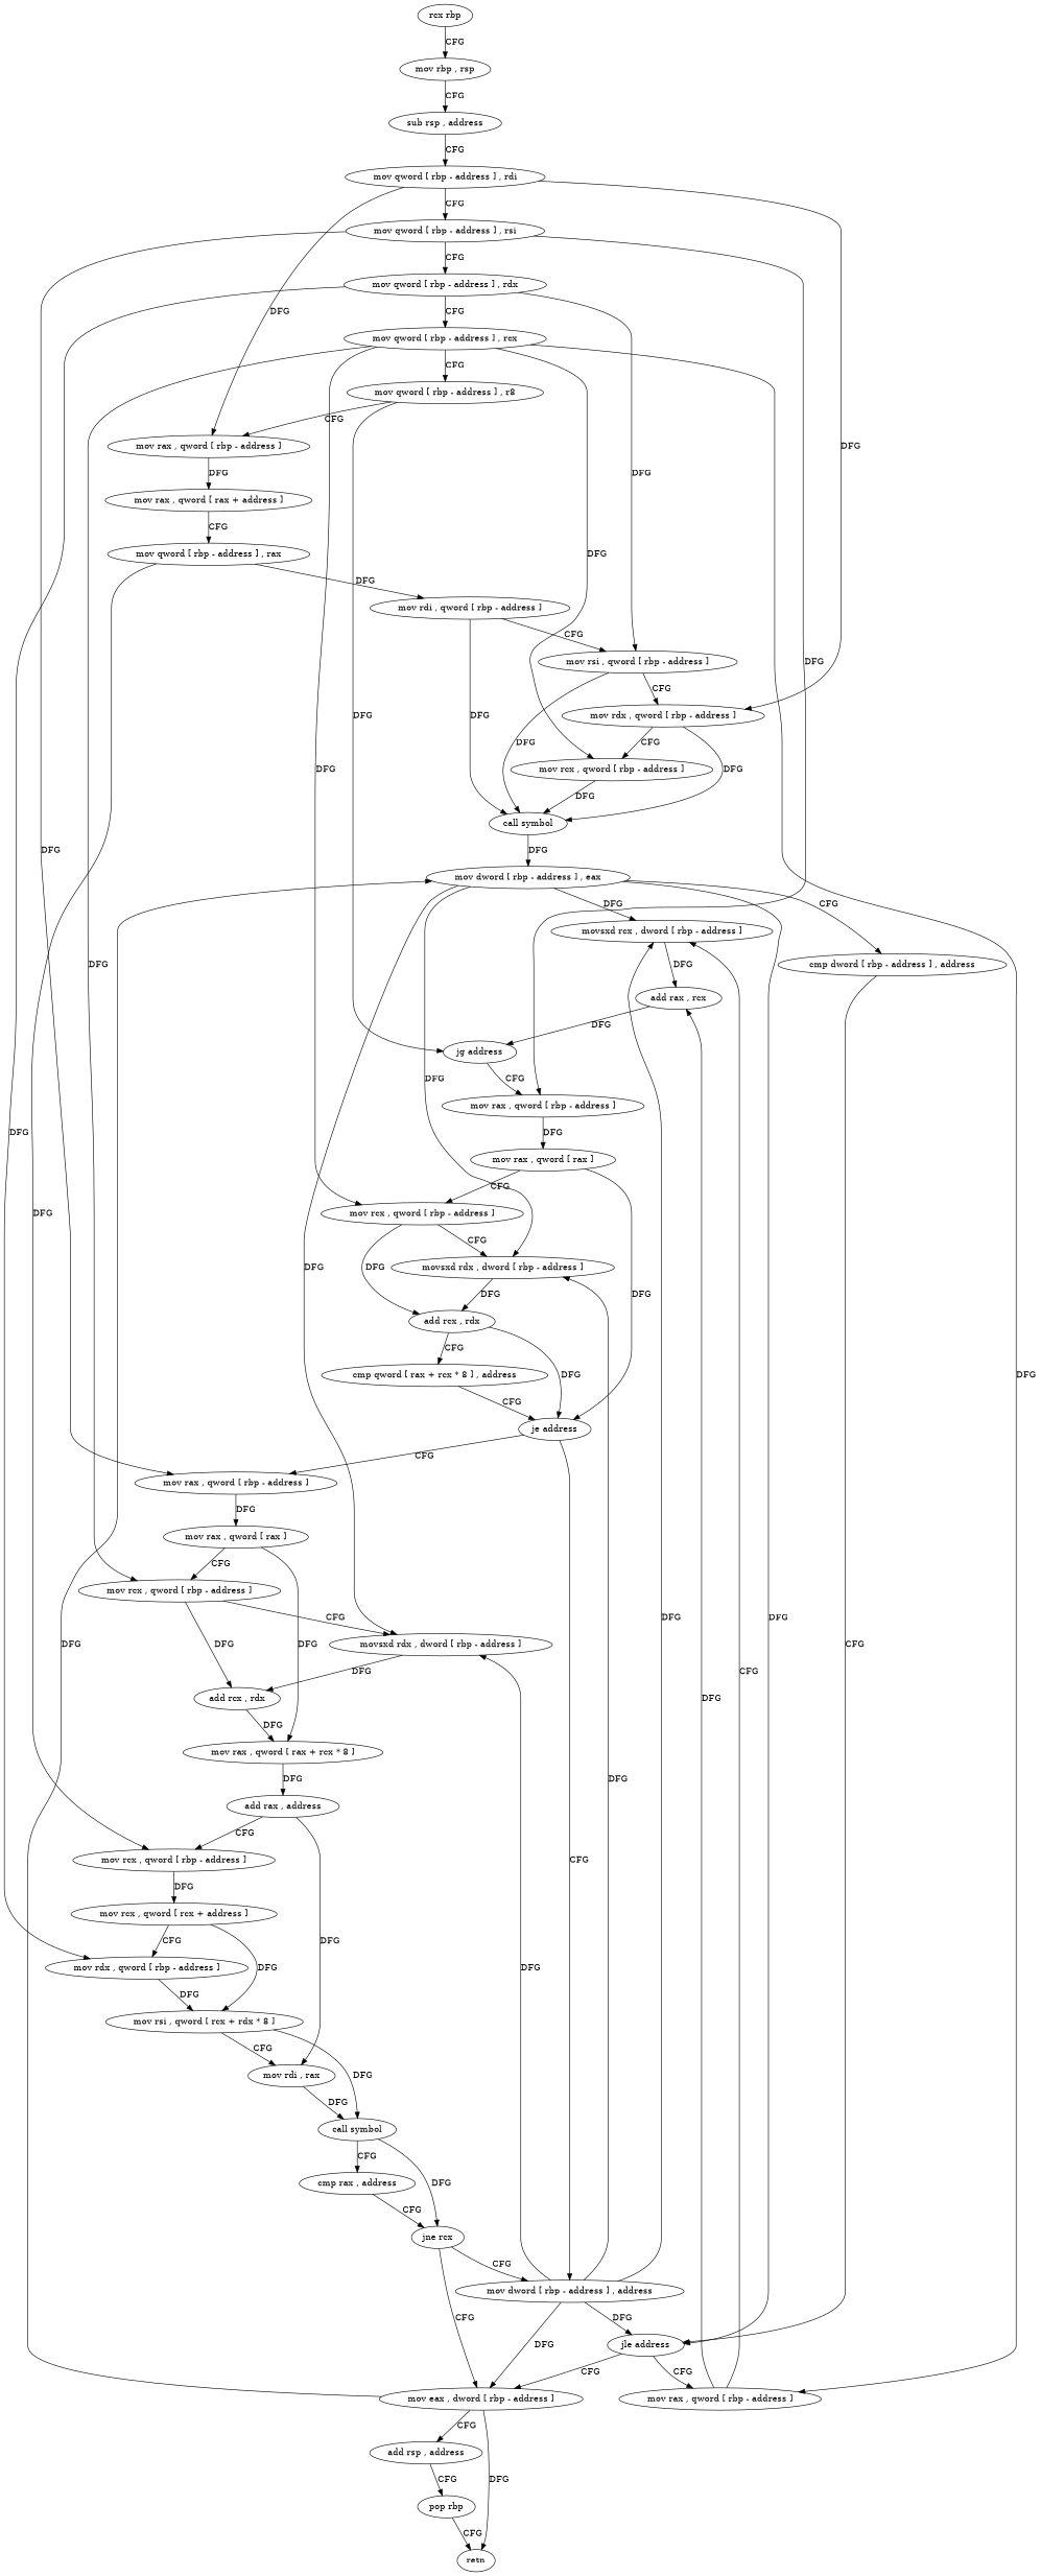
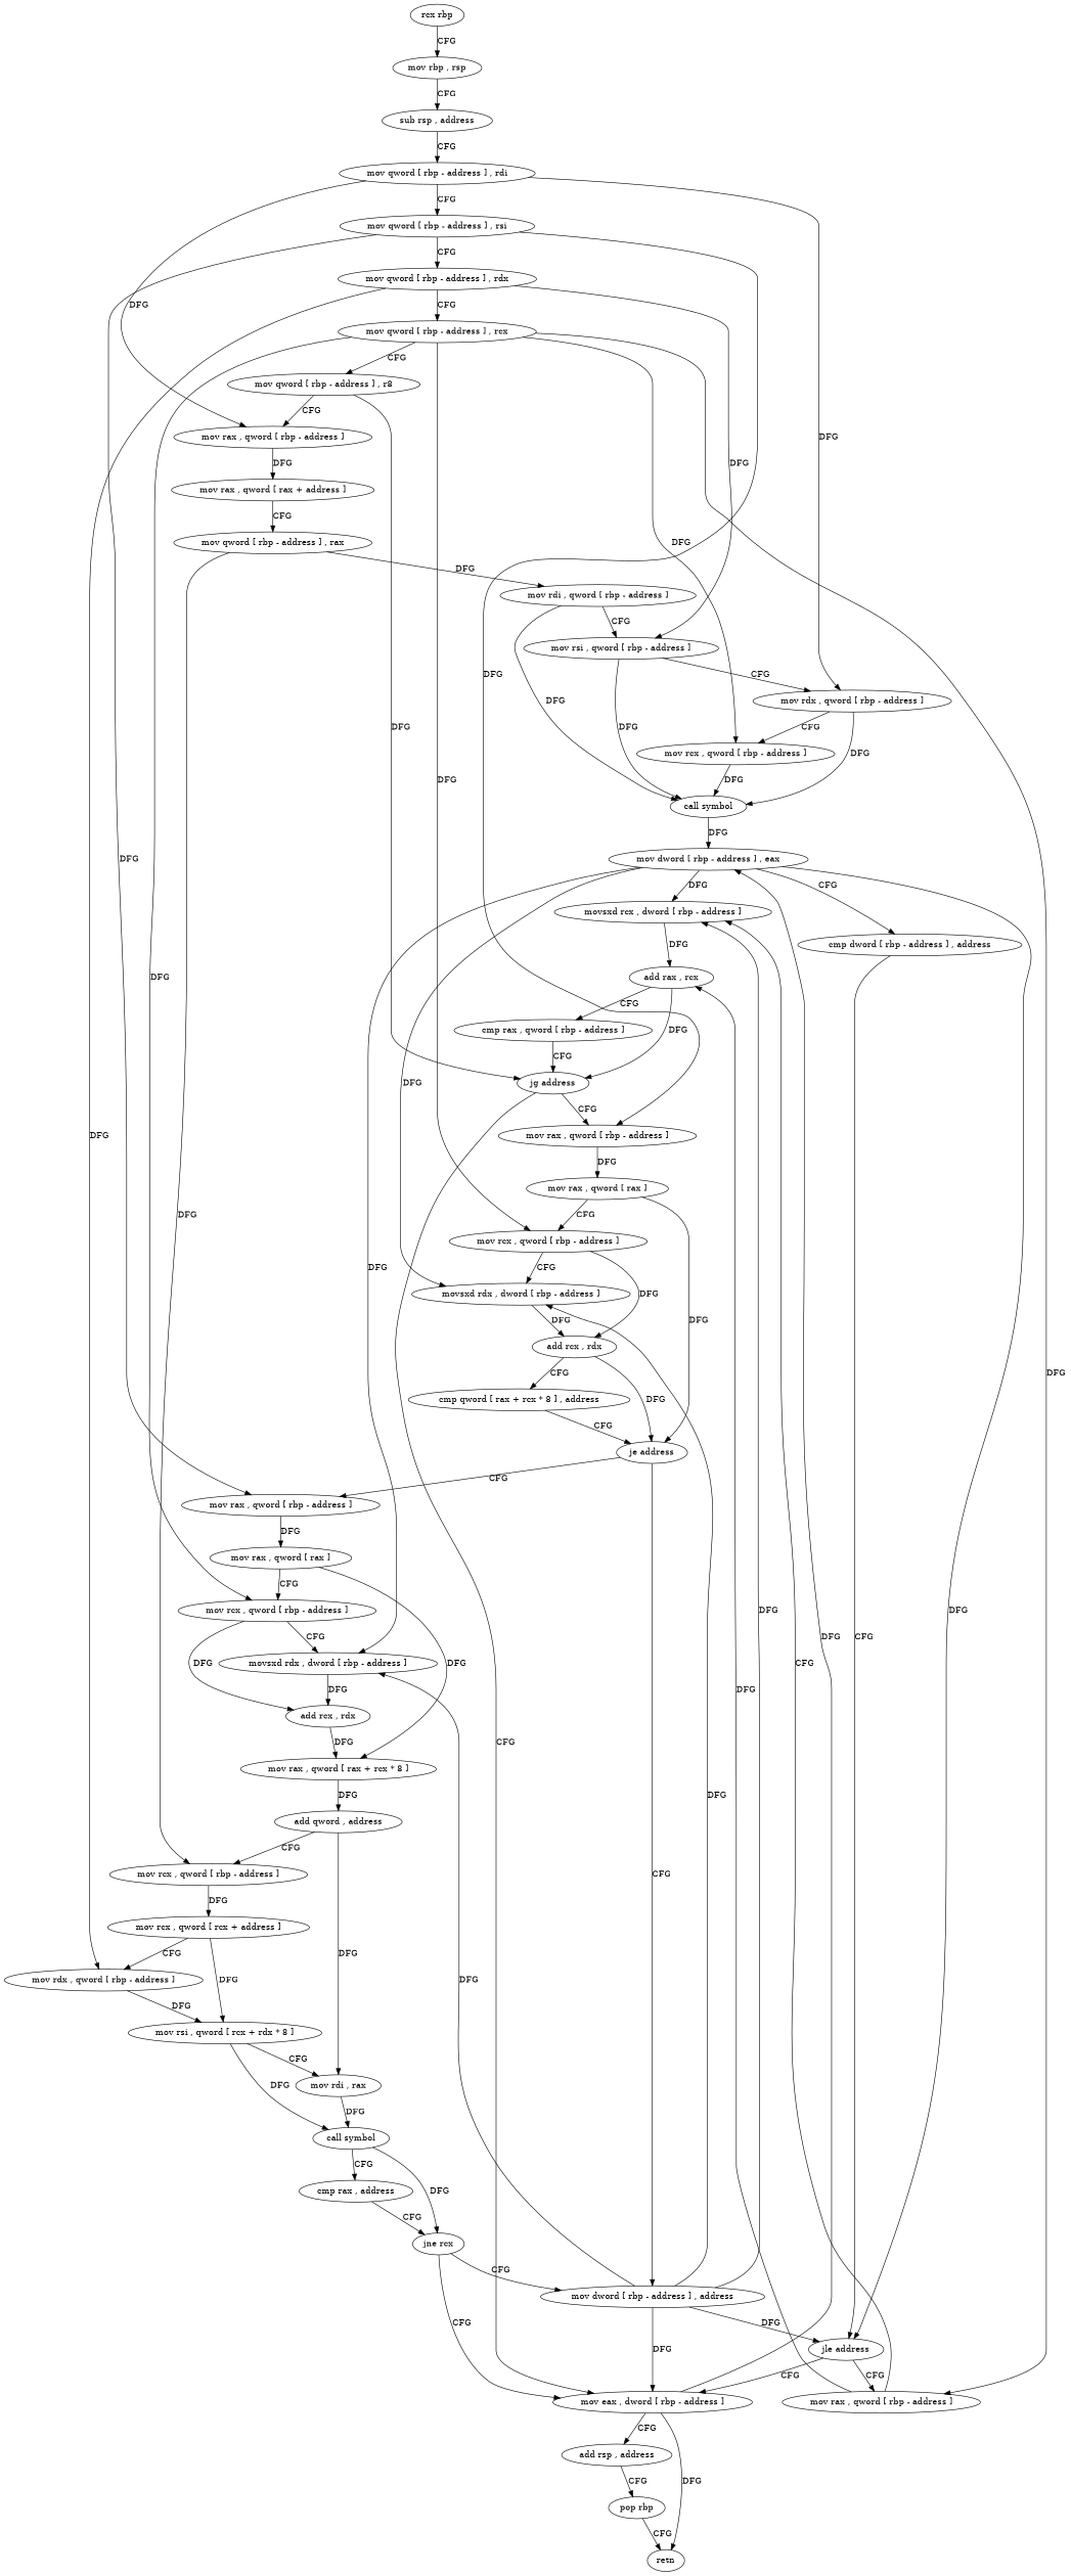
  digraph {
    n1 [label="rcx rbp"]
    n2 [label="mov rbp , rsp"]
    n3 [label="sub rsp , address"]
    n4 [label="mov qword [ rbp - address ] , rdi"]
    n5 [label="mov qword [ rbp - address ] , rsi"]
    n6 [label="mov rax , qword [ rbp - address ]"]
    n7 [label="mov rdx , qword [ rbp - address ]"]
    n8 [label="mov qword [ rbp - address ] , rdx"]
    n9 [label="mov rax , qword [ rbp - address ]"]
    n10 [label="mov rax , qword [ rbp - address ]"]
    n11 [label="mov rax , qword [ rax + address ]"]
    n12 [label="mov rcx , qword [ rbp - address ]"]
    n13 [label="call symbol"]
    n14 [label="mov qword [ rbp - address ] , rcx"]
    n15 [label="mov rsi , qword [ rbp - address ]"]
    n16 [label="mov rdx , qword [ rbp - address ]"]
    n17 [label="mov rax , qword [ rax ]"]
    n18 [label="mov rax , qword [ rax ]"]
    n19 [label="mov qword [ rbp - address ] , r8"]
    n20 [label="mov rax , qword [ rbp - address ]"]
    n21 [label="mov rcx , qword [ rbp - address ]"]
    n22 [label="mov rcx , qword [ rbp - address ]"]
    n23 [label="mov rsi , qword [ rcx + rdx * 8 ]"]
    n24 [label="jg address"]
    n25 [label="movsxd rcx , dword [ rbp - address ]"]
    n26 [label="add rax , rcx"]
    n27 [label="movsxd rdx , dword [ rbp - address ]"]
    n28 [label="add rcx , rdx"]
    n29 [label="movsxd rdx , dword [ rbp - address ]"]
    n30 [label="add rcx , rdx"]
    n31 [label="mov eax , dword [ rbp - address ]"]
    n32 [label="mov qword [ rbp - address ] , rax"]
    n33 [label="mov rdi , qword [ rbp - address ]"]
    n34 [label="mov rcx , qword [ rbp - address ]"]
    n35 [label="mov rcx , qword [ rcx + address ]"]
    n36 [label="mov dword [ rbp - address ] , eax"]
    n37 [label="cmp dword [ rbp - address ] , address"]
    n38 [label="jle address"]
    n39 [label="add rsp , address"]
    n40 [label=retn]
    n41 [label="pop rbp"]
+   n42 [label="cmp rax , qword [ rbp - address ]"]
    n43 [label="je address"]
    n44 [label="mov dword [ rbp - address ] , address"]
    n45 [label="cmp qword [ rax + rcx * 8 ] , address"]
    n46 [label="mov rax , qword [ rax + rcx * 8 ]"]
-   n47 [label="add rax , address"]
+   n47 [label="add qword , address"]
    n48 [label="mov rdi , rax"]
    n49 [label="call symbol"]
    n50 [label="cmp rax , address"]
    n51 [label="jne rcx"]
    n1 -> n2 [label=CFG]
    n2 -> n3 [label=CFG]
    n3 -> n4 [label=CFG]
    n4 -> n5 [label=CFG]
    n4 -> n6 [label=DFG]
    n4 -> n7 [label=DFG]
    n5 -> n8 [label=CFG]
    n5 -> n9 [label=DFG]
    n5 -> n10 [label=DFG]
    n6 -> n11 [label=DFG]
    n7 -> n12 [label=CFG]
    n7 -> n13 [label=DFG]
    n8 -> n14 [label=CFG]
    n8 -> n15 [label=DFG]
    n8 -> n16 [label=DFG]
    n9 -> n17 [label=DFG]
    n10 -> n18 [label=DFG]
    n11 -> n32 [label=CFG]
    n12 -> n13 [label=DFG]
    n13 -> n36 [label=DFG]
    n14 -> n12 [label=DFG]
    n14 -> n19 [label=CFG]
    n14 -> n20 [label=DFG]
    n14 -> n21 [label=DFG]
    n14 -> n22 [label=DFG]
    n15 -> n7 [label=CFG]
    n15 -> n13 [label=DFG]
    n16 -> n23 [label=DFG]
    n17 -> n21 [label=CFG]
    n17 -> n43 [label=DFG]
    n18 -> n22 [label=CFG]
    n18 -> n46 [label=DFG]
    n19 -> n6 [label=CFG]
    n19 -> n24 [label=DFG]
    n20 -> n25 [label=CFG]
    n20 -> n26 [label=DFG]
    n21 -> n27 [label=CFG]
    n21 -> n28 [label=DFG]
    n22 -> n29 [label=CFG]
    n22 -> n30 [label=DFG]
    n23 -> n48 [label=CFG]
    n23 -> n49 [label=DFG]
    n24 -> n9 [label=CFG]
+   n24 -> n31 [label=CFG]
    n25 -> n26 [label=DFG]
    n26 -> n24 [label=DFG]
+   n26 -> n42 [label=CFG]
    n27 -> n28 [label=DFG]
    n28 -> n43 [label=DFG]
    n28 -> n45 [label=CFG]
    n29 -> n30 [label=DFG]
    n30 -> n46 [label=DFG]
    n31 -> n36 [label=DFG]
    n31 -> n39 [label=CFG]
    n31 -> n40 [label=DFG]
    n32 -> n33 [label=DFG]
    n32 -> n34 [label=DFG]
    n33 -> n13 [label=DFG]
    n33 -> n15 [label=CFG]
    n34 -> n35 [label=DFG]
    n35 -> n16 [label=CFG]
    n35 -> n23 [label=DFG]
    n36 -> n25 [label=DFG]
    n36 -> n27 [label=DFG]
    n36 -> n29 [label=DFG]
    n36 -> n37 [label=CFG]
    n36 -> n38 [label=DFG]
    n37 -> n38 [label=CFG]
    n38 -> n20 [label=CFG]
    n38 -> n31 [label=CFG]
    n39 -> n41 [label=CFG]
    n41 -> n40 [label=CFG]
+   n42 -> n24 [label=CFG]
    n43 -> n10 [label=CFG]
    n43 -> n44 [label=CFG]
    n44 -> n25 [label=DFG]
    n44 -> n27 [label=DFG]
    n44 -> n29 [label=DFG]
    n44 -> n31 [label=DFG]
    n44 -> n38 [label=DFG]
    n45 -> n43 [label=CFG]
    n46 -> n47 [label=DFG]
    n47 -> n34 [label=CFG]
    n47 -> n48 [label=DFG]
    n48 -> n49 [label=DFG]
    n49 -> n50 [label=CFG]
    n49 -> n51 [label=DFG]
    n50 -> n51 [label=CFG]
    n51 -> n31 [label=CFG]
    n51 -> n44 [label=CFG]
  }
